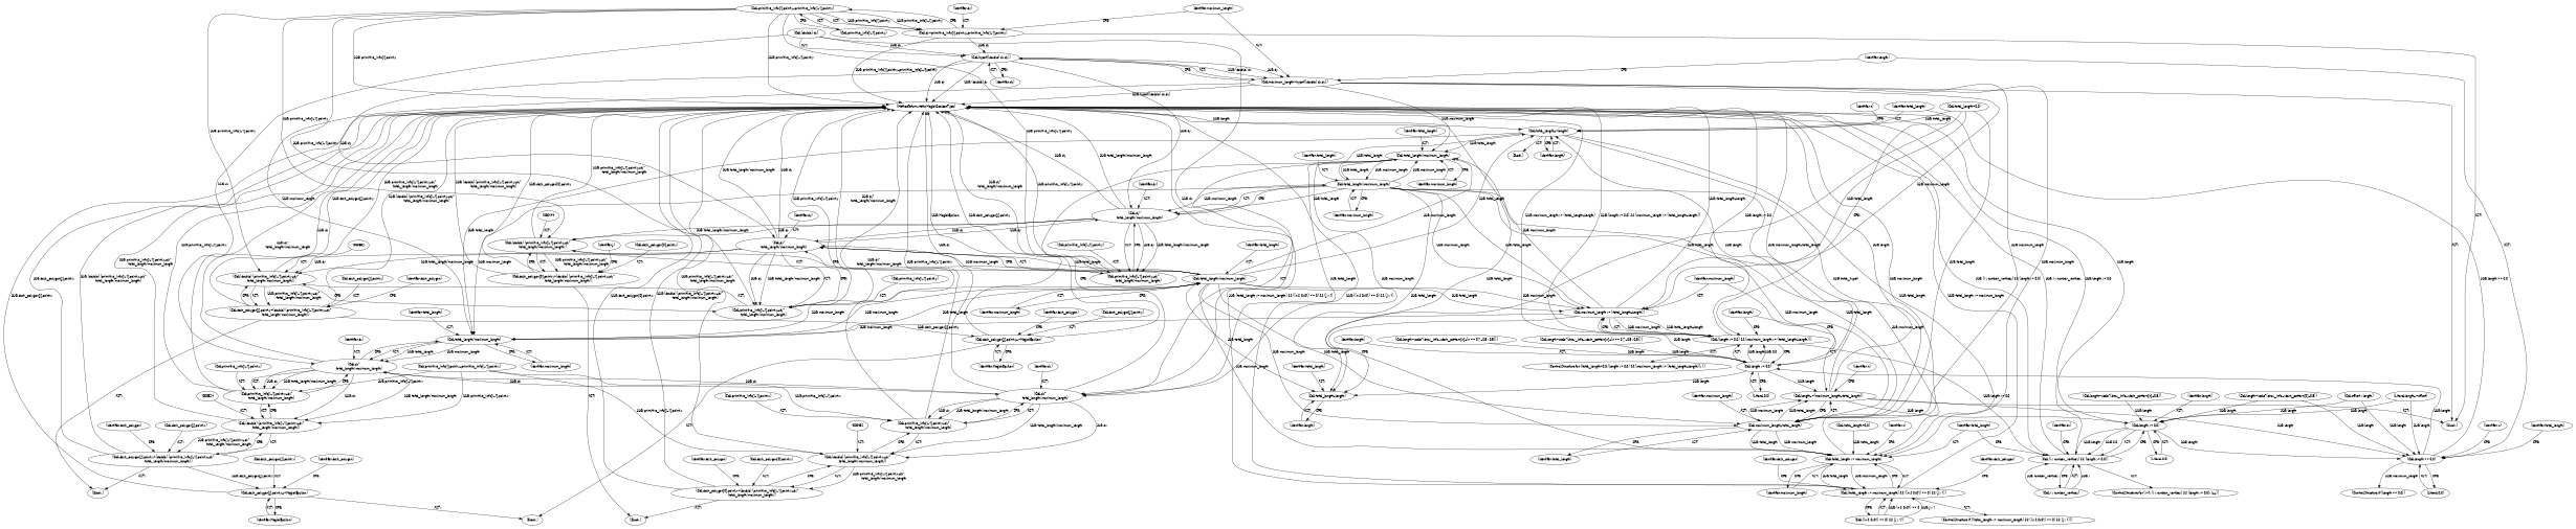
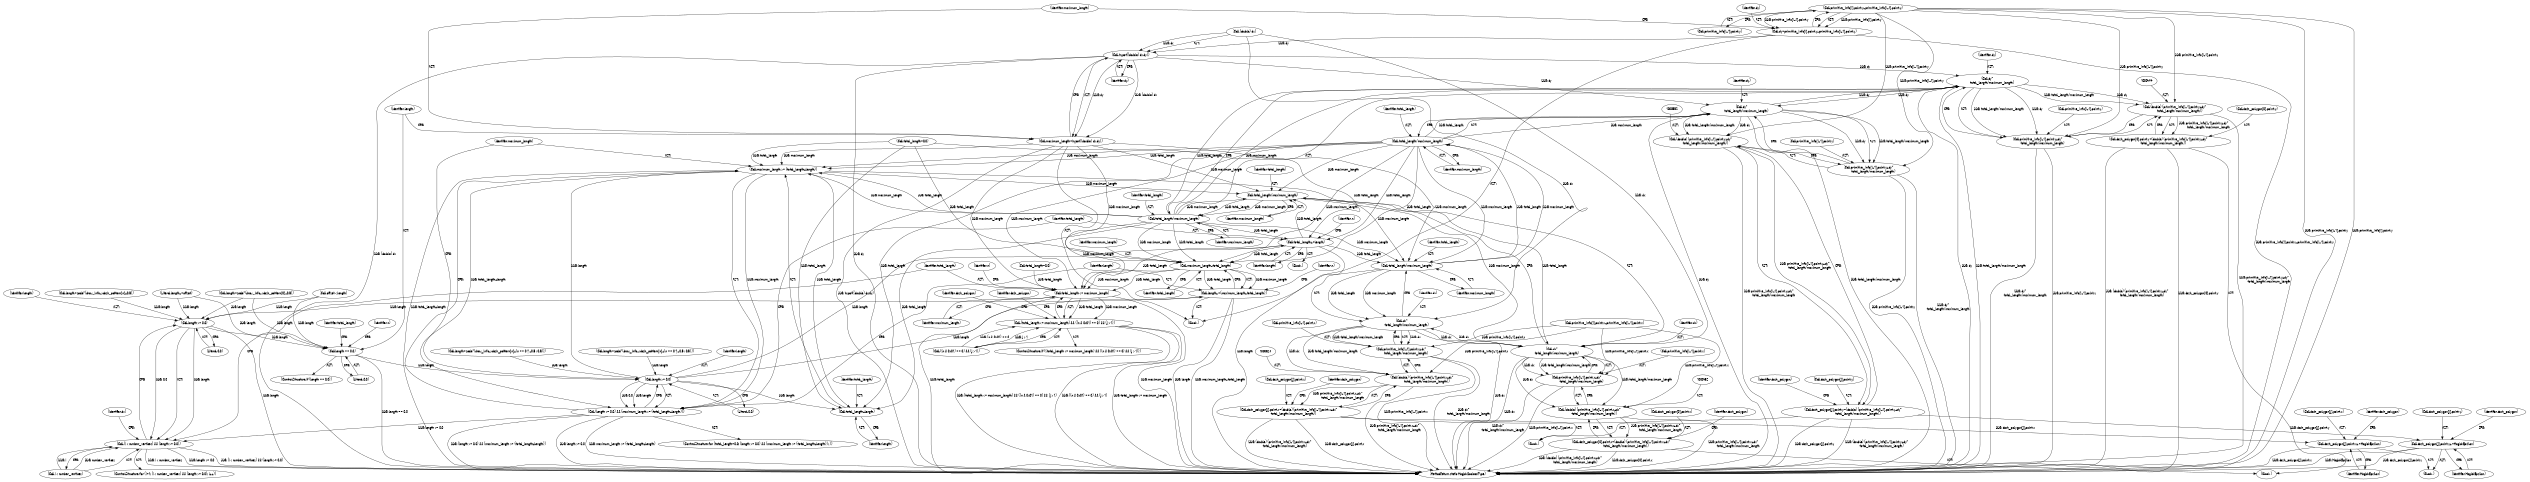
  digraph {
    fontname="Patrick Hand"
    node [fontname="Patrick Hand"]
    edge [fontname="Patrick Hand"]
    n1 [label="(Call,primitive_info[i].point.y-primitive_info[i-1].point.y)"]
    n2 [label="(Call,dy=primitive_info[i].point.y-primitive_info[i-1].point.y)"]
    n3 [label="(Call,(double) (primitive_info[i-1].point.y+dy*\n            total_length/maximum_length))"]
    n4 [label="(Call,primitive_info[i-1].point.y+dy*\n            total_length/maximum_length)"]
    n5 [label="(Call,(double) (primitive_info[i-1].point.y+dy*\n            total_length/maximum_length))"]
    n6 [label="(Call,primitive_info[i-1].point.y+dy*\n            total_length/maximum_length)"]
    n7 [label="(Call,primitive_info[i-1].point.y)"]
    n8 [label="(MethodReturn,static MagickBooleanType)"]
    n9 [label="(Call,hypot((double) dx,dy))"]
    n10 [label="(Block,)"]
    n11 [label="(Call,dash_polygon[0].point.y=(double) (primitive_info[i-1].point.y+dy*\n            total_length/maximum_length))"]
    n12 [label="(Call,dy*\n            total_length/maximum_length)"]
    n13 [label="(Call,dash_polygon[j].point.y=(double) (primitive_info[i-1].point.y+dy*\n            total_length/maximum_length))"]
    n14 [label="(Call,dy*\n            total_length/maximum_length)"]
    n15 [label="(Call,maximum_length=hypot((double) dx,dy))"]
    n16 [label="(Identifier,dy)"]
    n17 [label="(Call,maximum_length >= (total_length+length))"]
    n18 [label="(Call,total_length/maximum_length)"]
    n19 [label="(Call,total_length/maximum_length)"]
    n20 [label="(Call,maximum_length-total_length)"]
    n21 [label="(Call,total_length <= maximum_length)"]
    n22 [label="(Call,total_length/maximum_length)"]
    n23 [label="(Call,total_length/maximum_length)"]
    n24 [label="(Call,(length >= 0.0) && (maximum_length >= (total_length+length)))"]
    n25 [label="(Call,total_length+length)"]
    n26 [label="(Call,dx*\n            total_length/maximum_length)"]
    n27 [label="(Identifier,maximum_length)"]
    n28 [label="(Call,dx*\n            total_length/maximum_length)"]
    n29 [label="(Identifier,maximum_length)"]
    n30 [label="(Call,length-=(maximum_length-total_length))"]
    n31 [label="(Identifier,total_length)"]
    n32 [label="(Call,(total_length <= maximum_length) && ((n & 0x01) == 0) && (j > 1))"]
    n33 [label="(Identifier,maximum_length)"]
    n34 [label="(Call,(i < number_vertices) && (length >= 0.0))"]
    n35 [label="(Call,length >= 0.0)"]
    n36 [label="(ControlStructure,for (total_length=0.0; (length >= 0.0) && (maximum_length >= (total_length+length)); ))"]
    n37 [label="(Identifier,length)"]
    n38 [label="(Call,length >= 0.0)"]
    n39 [label="(Call,i < number_vertices)"]
    n40 [label="(ControlStructure,for (i=1; (i < number_vertices) && (length >= 0.0); i++))"]
    n41 [label="(Call,total_length+=length)"]
    n42 [label="(Literal,0.0)"]
    n43 [label="(Call,length == 0.0)"]
    n44 [label="(Literal,0.0)"]
    n45 [label="(Call,(double) (primitive_info[i-1].point.x+dx*\n            total_length/maximum_length))"]
    n46 [label="(Call,primitive_info[i-1].point.x+dx*\n            total_length/maximum_length)"]
    n47 [label="(Identifier,maximum_length)"]
    n48 [label="(Call,dash_polygon[0].point.x=(double) (primitive_info[i-1].point.x+dx*\n            total_length/maximum_length))"]
    n49 [label="(Call,(double) (primitive_info[i-1].point.x+dx*\n            total_length/maximum_length))"]
    n50 [label="(Call,primitive_info[i-1].point.x+dx*\n            total_length/maximum_length)"]
    n51 [label="(Block,)"]
    n52 [label="(Call,dash_polygon[j].point.x=(double) (primitive_info[i-1].point.x+dx*\n            total_length/maximum_length))"]
    n53 [label="(Call,dash_polygon[j].point.x+=MagickEpsilon)"]
    n54 [label="(Block,)"]
    n55 [label="(Identifier,MagickEpsilon)"]
    n56 [label="(Block,)"]
    n57 [label="(Identifier,length)"]
    n58 [label="(Block,)"]
    n59 [label="(Identifier,maximum_length)"]
    n60 [label="(Call,dash_polygon[j].point.y+=MagickEpsilon)"]
    n61 [label="(Identifier,MagickEpsilon)"]
    n62 [label="(Literal,0.0)"]
    n63 [label="(ControlStructure,if (length == 0.0))"]
    n64 [label="(Call,((n & 0x01) == 0) && (j > 1))"]
    n65 [label="(ControlStructure,if ((total_length <= maximum_length) && ((n & 0x01) == 0) && (j > 1)))"]
    n66 [label="(Identifier,total_length)"]
    n67 [label="(Call,dash_polygon[j].point.y)"]
    n68 [label="(Identifier,dash_polygon)"]
    n69 [label="(Identifier,dash_polygon)"]
    n70 [label="(Identifier,dash_polygon)"]
    n71 [label="(Identifier,n)"]
    n72 [label="(Call,dash_polygon[j].point.x)"]
    n73 [label="(Identifier,maximum_length)"]
    n74 [label="(Literal,length-=offset)"]
    n75 [label="(Call,dash_polygon[j].point.x)"]
    n76 [label="(Identifier,total_length)"]
    n77 [label="(Identifier,dy)"]
    n78 [label="(Identifier,total_length)"]
    n79 [label="(Identifier,dx)"]
    n80 [label="(Identifier,length)"]
    n81 [label="(Identifier,length)"]
    n82 [label="(Call,primitive_info[i-1].point.y)"]
    n83 [label="(Identifier,dash_polygon)"]
    n84 [label="(Call,dash_polygon[j].point.y)"]
    n85 [label="(Identifier,dy)"]
    n86 [label="(Identifier,dash_polygon)"]
    n87 [label="(Call,primitive_info[i].point.x-primitive_info[i-1].point.x)"]
    n88 [label="(Identifier,total_length)"]
    n89 [label="(Call,dash_polygon[0].point.x)"]
    n90 [label="(Identifier,length)"]
    n91 [label="(Call,length=scale*(draw_info->dash_pattern[n]+(n == 0 ? -0.5 : 0.5)))"]
    n92 [label="(Identifier,n)"]
    n93 [label="(Identifier,n)"]
    n94 [label="(Identifier,dash_polygon)"]
    n95 [label="(Identifier,dy)"]
    n96 [label="(Call,total_length=0.0)"]
    n97 [label="(Identifier,n)"]
-   n98 [label="(Identifier,j)"]
    n99 [label="(Call,primitive_info[i-1].point.y)"]
    n100 [label="(Identifier,dx)"]
    n101 [label="(Identifier,total_length)"]
    n102 [label="(Call,offset < length)"]
    n103 [label="(Identifier,maximum_length)"]
    n104 [label="(Identifier,total_length)"]
    n105 [label="(Call,primitive_info[i-1].point.x)"]
    n106 [label="(Identifier,dx)"]
    n107 [label="(Call,length=scale*(draw_info->dash_pattern[n]+0.5))"]
    n108 [label="(Identifier,dash_polygon)"]
    n109 [label="(Call,primitive_info[i-1].point.x)"]
    n110 [label="(Call,dash_polygon[0].point.y)"]
    n111 [label="(Call,length=scale*(draw_info->dash_pattern[n]+(n == 0 ? -0.5 : 0.5)))"]
    n112 [label="(Call,length=scale*(draw_info->dash_pattern[0]-0.5))"]
    n113 [label="(Identifier,total_length)"]
    n114 [label="(Identifier,total_length)"]
    n115 [label="(Call,total_length=0.0)"]
    n116 [label="(Call,(double) dx)"]
    n117 [label="(Identifier,length)"]
    n118 [label="(Identifier,maximum_length)"]
    1000452
    1000527
    1000477
    1000552
    n1 -> n2 [label="AST: "]
    n1 -> n2 [label="DDG: primitive_info[i].point.y"]
    n1 -> n2 [label="DDG: primitive_info[i-1].point.y"]
    n1 -> n3 [label="DDG: primitive_info[i-1].point.y"]
    n1 -> n4 [label="DDG: primitive_info[i-1].point.y"]
    n1 -> n5 [label="DDG: primitive_info[i-1].point.y"]
    n1 -> n6 [label="DDG: primitive_info[i-1].point.y"]
    n1 -> n7 [label="CFG: "]
    n1 -> n8 [label="DDG: primitive_info[i-1].point.y"]
    n1 -> n8 [label="DDG: primitive_info[i].point.y"]
    n2 -> n1 [label="CFG: "]
    n2 -> n8 [label="DDG: primitive_info[i].point.y-primitive_info[i-1].point.y"]
    n2 -> n9 [label="DDG: dy"]
    n2 -> n10 [label="AST: "]
    n3 -> n4 [label="CFG: "]
    n3 -> n8 [label="DDG: primitive_info[i-1].point.y+dy*\n            total_length/maximum_length"]
    n3 -> n11 [label="AST: "]
    n3 -> n11 [label="DDG: primitive_info[i-1].point.y+dy*\n            total_length/maximum_length"]
    n4 -> n3 [label="AST: "]
    n4 -> n8 [label="DDG: dy*\n            total_length/maximum_length"]
    n4 -> n8 [label="DDG: primitive_info[i-1].point.y"]
    n4 -> n12 [label="CFG: "]
    n5 -> n6 [label="CFG: "]
    n5 -> n8 [label="DDG: primitive_info[i-1].point.y+dy*\n            total_length/maximum_length"]
    n5 -> n13 [label="AST: "]
    n5 -> n13 [label="DDG: primitive_info[i-1].point.y+dy*\n            total_length/maximum_length"]
    n6 -> n5 [label="AST: "]
    n6 -> n8 [label="DDG: dy*\n            total_length/maximum_length"]
    n6 -> n8 [label="DDG: primitive_info[i-1].point.y"]
    n6 -> n14 [label="CFG: "]
    n7 -> n1 [label="AST: "]
    n9 -> n8 [label="DDG: dy"]
    n9 -> n8 [label="DDG: (double) dx"]
    n9 -> n12 [label="DDG: dy"]
    n9 -> n14 [label="DDG: dy"]
    n9 -> n15 [label="AST: "]
    n9 -> n15 [label="DDG: (double) dx"]
    n9 -> n15 [label="DDG: dy"]
    n9 -> n16 [label="CFG: "]
    n11 -> n3 [label="CFG: "]
    n11 -> n8 [label="DDG: (double) (primitive_info[i-1].point.y+dy*\n            total_length/maximum_length)"]
    n11 -> n8 [label="DDG: dash_polygon[0].point.y"]
    n11 -> n51 [label="AST: "]
    n12 -> n3 [label="DDG: dy"]
    n12 -> n3 [label="DDG: total_length/maximum_length"]
    n12 -> n4 [label="AST: "]
    n12 -> n4 [label="DDG: dy"]
    n12 -> n4 [label="DDG: total_length/maximum_length"]
    n12 -> n8 [label="DDG: dy"]
    n12 -> n8 [label="DDG: total_length/maximum_length"]
    n12 -> n14 [label="DDG: dy"]
    n12 -> n23 [label="CFG: "]
    n13 -> n5 [label="CFG: "]
    n13 -> n8 [label="DDG: (double) (primitive_info[i-1].point.y+dy*\n            total_length/maximum_length)"]
    n13 -> n8 [label="DDG: dash_polygon[j].point.y"]
    n13 -> n54 [label="AST: "]
    n13 -> n60 [label="DDG: dash_polygon[j].point.y"]
    n14 -> n5 [label="DDG: dy"]
    n14 -> n5 [label="DDG: total_length/maximum_length"]
    n14 -> n6 [label="AST: "]
    n14 -> n6 [label="DDG: dy"]
    n14 -> n6 [label="DDG: total_length/maximum_length"]
    n14 -> n8 [label="DDG: total_length/maximum_length"]
    n14 -> n8 [label="DDG: dy"]
    n14 -> n12 [label="DDG: dy"]
    n14 -> n22 [label="CFG: "]
    n15 -> n8 [label="DDG: hypot((double) dx,dy)"]
    n15 -> n9 [label="CFG: "]
    n15 -> n10 [label="AST: "]
    n15 -> n17 [label="DDG: maximum_length"]
    n15 -> n18 [label="DDG: maximum_length"]
    n15 -> n19 [label="DDG: maximum_length"]
    n15 -> n20 [label="DDG: maximum_length"]
    n15 -> n21 [label="DDG: maximum_length"]
    n16 -> n9 [label="AST: "]
    n17 -> n8 [label="DDG: total_length+length"]
    n17 -> n18 [label="DDG: maximum_length"]
    n17 -> n19 [label="DDG: maximum_length"]
    n17 -> n24 [label="AST: "]
    n17 -> n24 [label="DDG: maximum_length"]
    n17 -> n24 [label="DDG: total_length+length"]
-   n17 -> n25 [label="CFG: "]
+   n17 -> n25 [label="DDG: total_length"]
    n18 -> n23 [label="DDG: total_length"]
    n18 -> n23 [label="DDG: maximum_length"]
    n18 -> n26 [label="AST: "]
    n18 -> n26 [label="DDG: total_length"]
    n18 -> n26 [label="DDG: maximum_length"]
    n18 -> n27 [label="CFG: "]
    n19 -> n22 [label="DDG: total_length"]
    n19 -> n22 [label="DDG: maximum_length"]
    n19 -> n28 [label="AST: "]
    n19 -> n28 [label="DDG: total_length"]
    n19 -> n28 [label="DDG: maximum_length"]
    n19 -> n29 [label="CFG: "]
    n20 -> n21 [label="DDG: total_length"]
    n20 -> n21 [label="DDG: maximum_length"]
    n20 -> n30 [label="AST: "]
    n20 -> n30 [label="DDG: maximum_length"]
    n20 -> n30 [label="DDG: total_length"]
    n20 -> n31 [label="CFG: "]
    n21 -> n8 [label="DDG: total_length"]
    n21 -> n8 [label="DDG: maximum_length"]
    n21 -> n32 [label="AST: "]
    n21 -> n32 [label="DDG: total_length"]
    n21 -> n32 [label="DDG: maximum_length"]
    n21 -> n33 [label="CFG: "]
    n22 -> n14 [label="AST: "]
    n22 -> n14 [label="DDG: total_length"]
    n22 -> n14 [label="DDG: maximum_length"]
    n22 -> n17 [label="DDG: maximum_length"]
    n22 -> n17 [label="DDG: total_length"]
    n22 -> n18 [label="DDG: maximum_length"]
    n22 -> n19 [label="DDG: maximum_length"]
    n22 -> n20 [label="DDG: maximum_length"]
    n22 -> n20 [label="DDG: total_length"]
    n22 -> n21 [label="DDG: maximum_length"]
    n22 -> n25 [label="DDG: total_length"]
    n22 -> n41 [label="DDG: total_length"]
    n22 -> n59 [label="CFG: "]
    n23 -> n12 [label="AST: "]
    n23 -> n12 [label="DDG: total_length"]
    n23 -> n12 [label="DDG: maximum_length"]
    n23 -> n17 [label="DDG: maximum_length"]
    n23 -> n17 [label="DDG: total_length"]
    n23 -> n18 [label="DDG: maximum_length"]
    n23 -> n19 [label="DDG: maximum_length"]
    n23 -> n20 [label="DDG: maximum_length"]
    n23 -> n20 [label="DDG: total_length"]
    n23 -> n21 [label="DDG: maximum_length"]
    n23 -> n25 [label="DDG: total_length"]
    n23 -> n41 [label="DDG: total_length"]
    n23 -> n47 [label="CFG: "]
    n24 -> n8 [label="DDG: maximum_length >= (total_length+length)"]
    n24 -> n8 [label="DDG: (length >= 0.0) && (maximum_length >= (total_length+length))"]
    n24 -> n8 [label="DDG: length >= 0.0"]
    n24 -> n17 [label="CFG: "]
    n24 -> n34 [label="DDG: length >= 0.0"]
    n24 -> n35 [label="CFG: "]
    n24 -> n36 [label="AST: "]
+   n25 -> n17 [label="AST: "]
    n25 -> n37 [label="CFG: "]
    n26 -> n8 [label="DDG: dx"]
    n26 -> n18 [label="CFG: "]
    n26 -> n28 [label="DDG: dx"]
    n26 -> n45 [label="DDG: dx"]
    n26 -> n45 [label="DDG: total_length/maximum_length"]
    n26 -> n46 [label="AST: "]
    n26 -> n46 [label="DDG: dx"]
    n26 -> n46 [label="DDG: total_length/maximum_length"]
    n27 -> n18 [label="AST: "]
    n28 -> n8 [label="DDG: dx"]
    n28 -> n19 [label="CFG: "]
    n28 -> n26 [label="DDG: dx"]
    n28 -> n49 [label="DDG: dx"]
    n28 -> n49 [label="DDG: total_length/maximum_length"]
    n28 -> n50 [label="AST: "]
    n28 -> n50 [label="DDG: dx"]
    n28 -> n50 [label="DDG: total_length/maximum_length"]
    n29 -> n19 [label="AST: "]
    n30 -> n8 [label="DDG: maximum_length-total_length"]
    n30 -> n8 [label="DDG: length"]
    n30 -> n10 [label="AST: "]
    n30 -> n20 [label="CFG: "]
    n30 -> n38 [label="DDG: length"]
-   n30 -> n43 [label="DDG: length"]
    n31 -> n20 [label="AST: "]
    n32 -> n8 [label="DDG: ((n & 0x01) == 0) && (j > 1)"]
    n32 -> n8 [label="DDG: total_length <= maximum_length"]
    n32 -> n8 [label="DDG: (total_length <= maximum_length) && ((n & 0x01) == 0) && (j > 1)"]
    n32 -> n21 [label="CFG: "]
    n32 -> n64 [label="CFG: "]
    n32 -> n65 [label="AST: "]
    n33 -> n21 [label="AST: "]
    n34 -> n8 [label="DDG: length >= 0.0"]
    n34 -> n8 [label="DDG: (i < number_vertices) && (length >= 0.0)"]
    n34 -> n8 [label="DDG: i < number_vertices"]
    n34 -> n38 [label="CFG: "]
    n34 -> n39 [label="CFG: "]
    n34 -> n40 [label="AST: "]
    n35 -> n17 [label="DDG: length"]
    n35 -> n24 [label="AST: "]
    n35 -> n24 [label="DDG: length"]
    n35 -> n24 [label="DDG: 0.0"]
    n35 -> n25 [label="DDG: length"]
    n35 -> n30 [label="DDG: length"]
    n35 -> n41 [label="DDG: length"]
    n35 -> n42 [label="CFG: "]
    n37 -> n25 [label="AST: "]
    n38 -> n8 [label="DDG: length"]
    n38 -> n34 [label="AST: "]
    n38 -> n34 [label="DDG: length"]
    n38 -> n34 [label="DDG: 0.0"]
    n38 -> n43 [label="DDG: length"]
    n38 -> n44 [label="CFG: "]
    n39 -> n34 [label="AST: "]
    n39 -> n34 [label="DDG: i"]
    n39 -> n34 [label="DDG: number_vertices"]
-   n8 -> n41 [label="DDG: length"]
+   n41 -> n8 [label="DDG: length"]
    n41 -> n18 [label="DDG: total_length"]
    n41 -> n19 [label="DDG: total_length"]
-   n41 -> n20 [label="DDG: total_hypot"]
+   n41 -> n20 [label="DDG: total_length"]
    n41 -> n21 [label="DDG: total_length"]
    n41 -> n57 [label="CFG: "]
    n41 -> n58 [label="AST: "]
    n42 -> n35 [label="AST: "]
    n43 -> n8 [label="DDG: length == 0.0"]
    n43 -> n35 [label="DDG: length"]
    n43 -> n62 [label="CFG: "]
-   n43 -> n63 [label="DDG: maximum_length"]
+   n43 -> n63 [label="AST: "]
    n44 -> n38 [label="AST: "]
    n45 -> n8 [label="DDG: primitive_info[i-1].point.x+dx*\n            total_length/maximum_length"]
    n45 -> n46 [label="CFG: "]
    n45 -> n48 [label="AST: "]
    n45 -> n48 [label="DDG: primitive_info[i-1].point.x+dx*\n            total_length/maximum_length"]
    n46 -> n8 [label="DDG: dx*\n            total_length/maximum_length"]
    n46 -> n8 [label="DDG: primitive_info[i-1].point.x"]
    n46 -> n26 [label="CFG: "]
    n46 -> n45 [label="AST: "]
    n47 -> n23 [label="AST: "]
    n48 -> n8 [label="DDG: (double) (primitive_info[i-1].point.x+dx*\n            total_length/maximum_length)"]
    n48 -> n8 [label="DDG: dash_polygon[0].point.x"]
    n48 -> n45 [label="CFG: "]
    n48 -> n51 [label="AST: "]
    n49 -> n8 [label="DDG: primitive_info[i-1].point.x+dx*\n            total_length/maximum_length"]
    n49 -> n50 [label="CFG: "]
    n49 -> n52 [label="AST: "]
    n49 -> n52 [label="DDG: primitive_info[i-1].point.x+dx*\n            total_length/maximum_length"]
    n50 -> n8 [label="DDG: primitive_info[i-1].point.x"]
    n50 -> n8 [label="DDG: dx*\n            total_length/maximum_length"]
    n50 -> n28 [label="CFG: "]
    n50 -> n49 [label="AST: "]
    n52 -> n8 [label="DDG: dash_polygon[j].point.x"]
    n52 -> n8 [label="DDG: (double) (primitive_info[i-1].point.x+dx*\n            total_length/maximum_length)"]
    n52 -> n49 [label="CFG: "]
    n52 -> n53 [label="DDG: dash_polygon[j].point.x"]
    n52 -> n54 [label="AST: "]
    n53 -> n8 [label="DDG: dash_polygon[j].point.x"]
    n53 -> n55 [label="CFG: "]
    n53 -> n56 [label="AST: "]
    n55 -> n53 [label="AST: "]
    n57 -> n41 [label="AST: "]
    n59 -> n22 [label="AST: "]
    n60 -> n8 [label="DDG: MagickEpsilon"]
    n60 -> n8 [label="DDG: dash_polygon[j].point.y"]
    n60 -> n56 [label="AST: "]
    n60 -> n61 [label="CFG: "]
    n61 -> n60 [label="AST: "]
    n62 -> n43 [label="AST: "]
    n64 -> n32 [label="AST: "]
    n64 -> n32 [label="DDG: (n & 0x01) == 0"]
    n64 -> n32 [label="DDG: j > 1"]
    n66 -> n23 [label="AST: "]
    n67 -> n13 [label="AST: "]
    n68 -> n52 [label="CFG: "]
    n69 -> n48 [label="CFG: "]
    n70 -> n32 [label="CFG: "]
    n71 -> n41 [label="CFG: "]
    n72 -> n52 [label="AST: "]
    n73 -> n2 [label="CFG: "]
    n73 -> n15 [label="AST: "]
    n74 -> n38 [label="DDG: length"]
    n74 -> n43 [label="DDG: length"]
    n75 -> n53 [label="AST: "]
    n76 -> n25 [label="AST: "]
    n77 -> n14 [label="AST: "]
    n78 -> n19 [label="AST: "]
    n79 -> n34 [label="CFG: "]
    n80 -> n38 [label="AST: "]
    n81 -> n35 [label="AST: "]
    n82 -> n6 [label="AST: "]
    n83 -> n13 [label="CFG: "]
    n84 -> n60 [label="AST: "]
    n85 -> n2 [label="AST: "]
    n86 -> n32 [label="CFG: "]
    n87 -> n45 [label="DDG: primitive_info[i-1].point.x"]
    n87 -> n46 [label="DDG: primitive_info[i-1].point.x"]
    n87 -> n49 [label="DDG: primitive_info[i-1].point.x"]
    n87 -> n50 [label="DDG: primitive_info[i-1].point.x"]
    n88 -> n24 [label="CFG: "]
    n88 -> n41 [label="AST: "]
    n89 -> n48 [label="AST: "]
    n90 -> n15 [label="CFG: "]
    n90 -> n43 [label="AST: "]
    n91 -> n35 [label="DDG: length"]
    n92 -> n43 [label="CFG: "]
    n93 -> n30 [label="CFG: "]
    n94 -> n53 [label="CFG: "]
    n95 -> n12 [label="AST: "]
    n96 -> n21 [label="DDG: total_length"]
    n97 -> n21 [label="CFG: "]
-   n98 -> n11 [label="CFG: "]
    n99 -> n4 [label="AST: "]
    n100 -> n28 [label="AST: "]
    n101 -> n21 [label="AST: "]
    n101 -> n34 [label="CFG: "]
    n102 -> n38 [label="DDG: length"]
    n102 -> n43 [label="DDG: length"]
    n103 -> n20 [label="AST: "]
    n104 -> n43 [label="CFG: "]
    n105 -> n50 [label="AST: "]
    n106 -> n26 [label="AST: "]
    n107 -> n38 [label="DDG: length"]
    n108 -> n60 [label="CFG: "]
    n109 -> n46 [label="AST: "]
    n110 -> n11 [label="AST: "]
    n111 -> n35 [label="DDG: length"]
    n112 -> n38 [label="DDG: length"]
    n112 -> n43 [label="DDG: length"]
    n113 -> n22 [label="AST: "]
    n114 -> n18 [label="AST: "]
    n115 -> n17 [label="DDG: total_length"]
    n115 -> n20 [label="DDG: total_length"]
    n115 -> n25 [label="DDG: total_length"]
    n115 -> n41 [label="DDG: total_length"]
    n116 -> n9 [label="AST: "]
    n116 -> n9 [label="DDG: dx"]
    n116 -> n26 [label="DDG: dx"]
    n116 -> n28 [label="DDG: dx"]
    n117 -> n24 [label="CFG: "]
    n117 -> n30 [label="AST: "]
    n118 -> n17 [label="AST: "]
    n118 -> n35 [label="CFG: "]
    1000452 -> n45 [label="AST: "]
    1000527 -> n49 [label="AST: "]
    1000477 -> n3 [label="AST: "]
    1000552 -> n5 [label="AST: "]
  }
